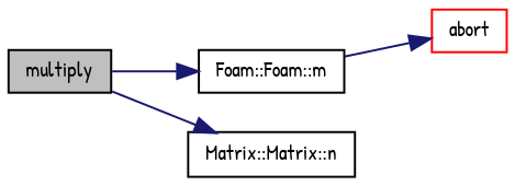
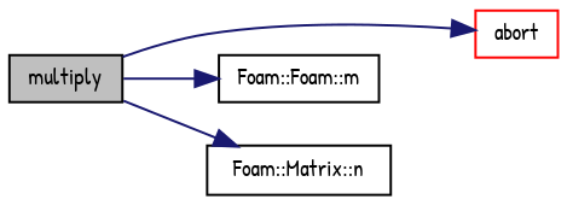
  digraph {
    fontname="Patrick Hand"
    rankdir=LR
    node [color=black fontname="Patrick Hand" fontsize=10 shape=record]
    edge [color=midnightblue fontname="Patrick Hand" fontsize=10 labelfontname=Helvetica labelfontsize=10 style=solid]
    n1 [fillcolor=grey75 fontcolor=black height=0.2 label=multiply style=filled width=0.4]
    n2 [color=red height=0.2 label=abort width=0.4]
    n3 [height=0.2 label="Foam::Foam::m" width=0.4]
-   n4 [height=0.2 label="Matrix::Matrix::n" width=0.4]
-   n3 -> n2
+   n4 [height=0.2 label="Foam::Matrix::n" width=0.4]
+   n1 -> n2
    n1 -> n3
    n1 -> n4
  }
